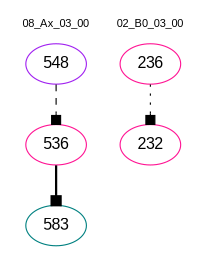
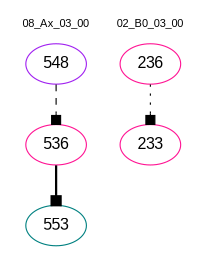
  digraph {
    fontname="Liberation Sans"
    node [color=deeppink fontname="Liberation Sans"]
    edge [arrowhead=box color=black fontname="Liberation Sans"]
    n1 [color=purple label=548]
    n2 [label=536]
-   n3 [color=teal label=583]
+   n3 [color=teal label=553]
    n4 [label=236]
-   n5 [label=232]
+   n5 [label=233]
    subgraph cluster_1 {
      color=white
      fontsize=10
      label="08_Ax_03_00"
      n1
      n2
      n3
    }
    subgraph cluster_2 {
      color=white
      fontsize=10
      label="02_B0_03_00"
      n4
      n5
    }
    n1 -> n2 [style=dashed]
    n2 -> n3 [style=bold]
    n4 -> n5 [style=dotted]
  }
